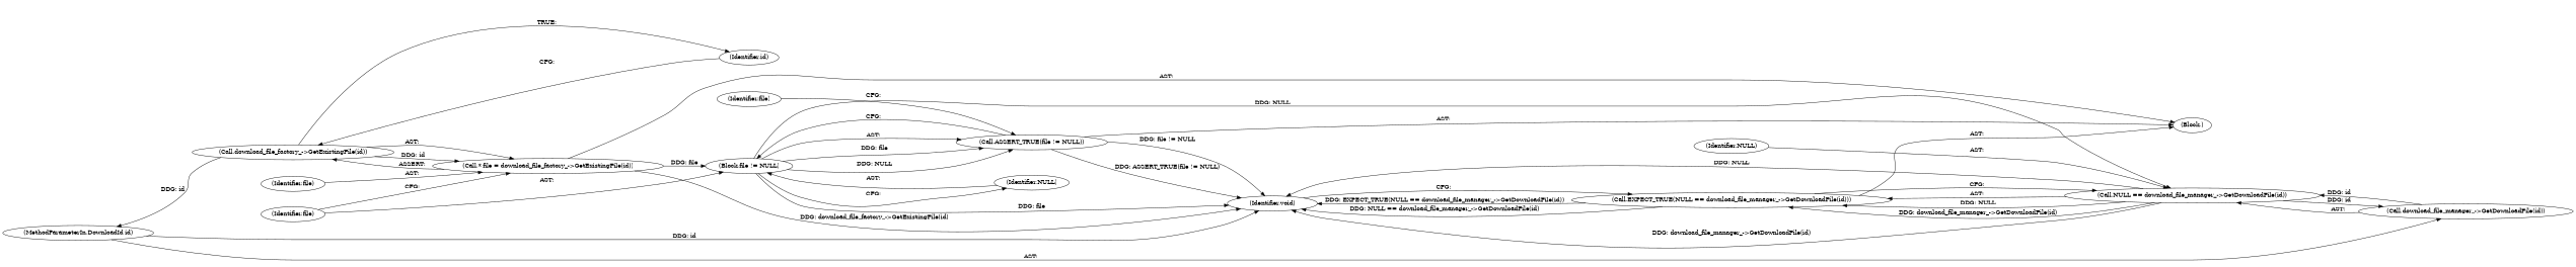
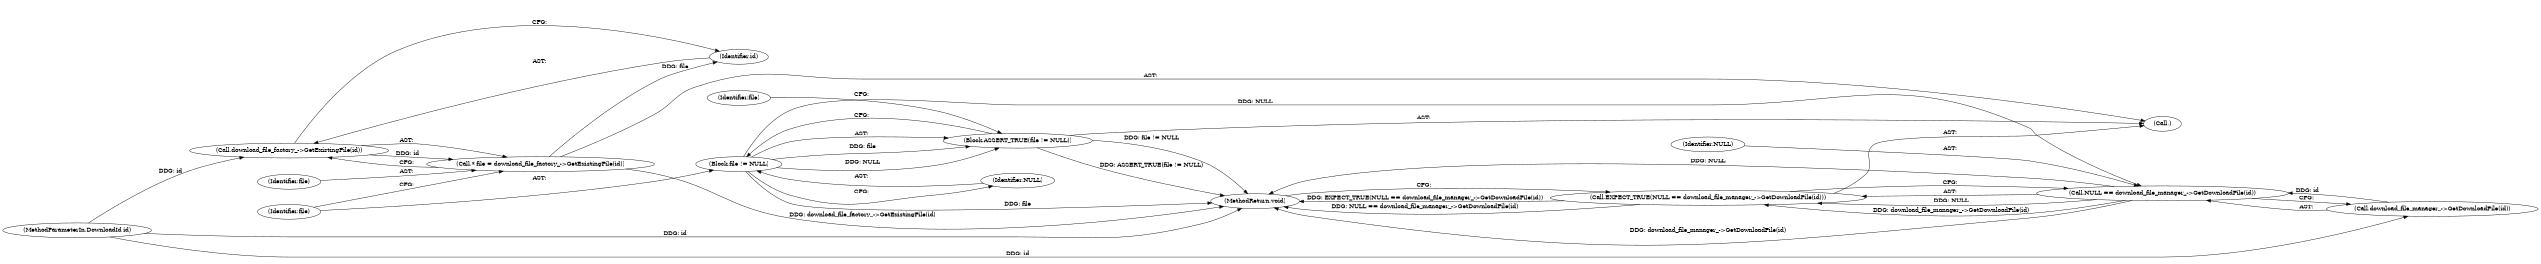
  digraph {
    rankdir=LR
    n1 [label="(Block,file != NULL)"]
-   n2 [label="(Call,ASSERT_TRUE(file != NULL))"]
+   n2 [label="(Block,ASSERT_TRUE(file != NULL))"]
    n3 [label="(Call,NULL == download_file_manager_->GetDownloadFile(id))"]
-   n4 [label="(Identifier,void)"]
+   n4 [label="(MethodReturn,void)"]
    n5 [label="(Identifier,NULL)"]
-   n6 [label="(Block,)"]
+   n6 [label="(Call,)"]
    n7 [label="(Call,download_file_manager_->GetDownloadFile(id))"]
    n8 [label="(Call,EXPECT_TRUE(NULL == download_file_manager_->GetDownloadFile(id)))"]
    n9 [label="(Call,* file = download_file_factory_->GetExistingFile(id))"]
    n10 [label="(Call,download_file_factory_->GetExistingFile(id))"]
    n11 [label="(Identifier,id)"]
    n12 [label="(MethodParameterIn,DownloadId id)"]
    n13 [label="(Identifier,file)"]
    n14 [label="(Identifier,NULL)"]
    n15 [label="(Identifier,file)"]
    n16 [label="(Identifier,file)"]
    n1 -> n2 [label="AST: "]
    n1 -> n2 [label="DDG: file"]
    n1 -> n2 [label="DDG: NULL"]
    n1 -> n3 [label="DDG: NULL"]
    n1 -> n4 [label="DDG: file"]
    n1 -> n5 [label="CFG: "]
    n2 -> n1 [label="CFG: "]
    n2 -> n4 [label="DDG: ASSERT_TRUE(file != NULL)"]
    n2 -> n4 [label="DDG: file != NULL"]
    n2 -> n6 [label="AST: "]
    n3 -> n4 [label="DDG: download_file_manager_->GetDownloadFile(id)"]
    n3 -> n4 [label="DDG: NULL"]
-   n3 -> n7 [label="DDG: id"]
+   n3 -> n7 [label="CFG: "]
    n3 -> n8 [label="AST: "]
    n3 -> n8 [label="DDG: NULL"]
    n3 -> n8 [label="DDG: download_file_manager_->GetDownloadFile(id)"]
    n4 -> n8 [label="CFG: "]
    n5 -> n1 [label="AST: "]
    n7 -> n3 [label="AST: "]
    n7 -> n3 [label="DDG: id"]
    n8 -> n3 [label="CFG: "]
    n8 -> n4 [label="DDG: EXPECT_TRUE(NULL == download_file_manager_->GetDownloadFile(id))"]
    n8 -> n4 [label="DDG: NULL == download_file_manager_->GetDownloadFile(id)"]
    n8 -> n6 [label="AST: "]
-   n9 -> n1 [label="DDG: file"]
+   n9 -> n11 [label="DDG: file"]
    n9 -> n4 [label="DDG: download_file_factory_->GetExistingFile(id)"]
    n9 -> n6 [label="AST: "]
-   n9 -> n10 [label="ASSERT: "]
+   n9 -> n10 [label="CFG: "]
    n10 -> n9 [label="AST: "]
    n10 -> n9 [label="DDG: id"]
-   n10 -> n11 [label="TRUE: "]
-   n11 -> n10 [label="CFG: "]
+   n10 -> n11 [label="CFG: "]
+   n11 -> n10 [label="AST: "]
    n12 -> n4 [label="DDG: id"]
-   n12 -> n7 [label="AST: "]
-   n10 -> n12 [label="DDG: id"]
+   n12 -> n7 [label="DDG: id"]
+   n12 -> n10 [label="DDG: id"]
    n13 -> n9 [label="AST: "]
    n14 -> n3 [label="AST: "]
    n15 -> n1 [label="AST: "]
    n15 -> n9 [label="CFG: "]
    n16 -> n2 [label="CFG: "]
  }
